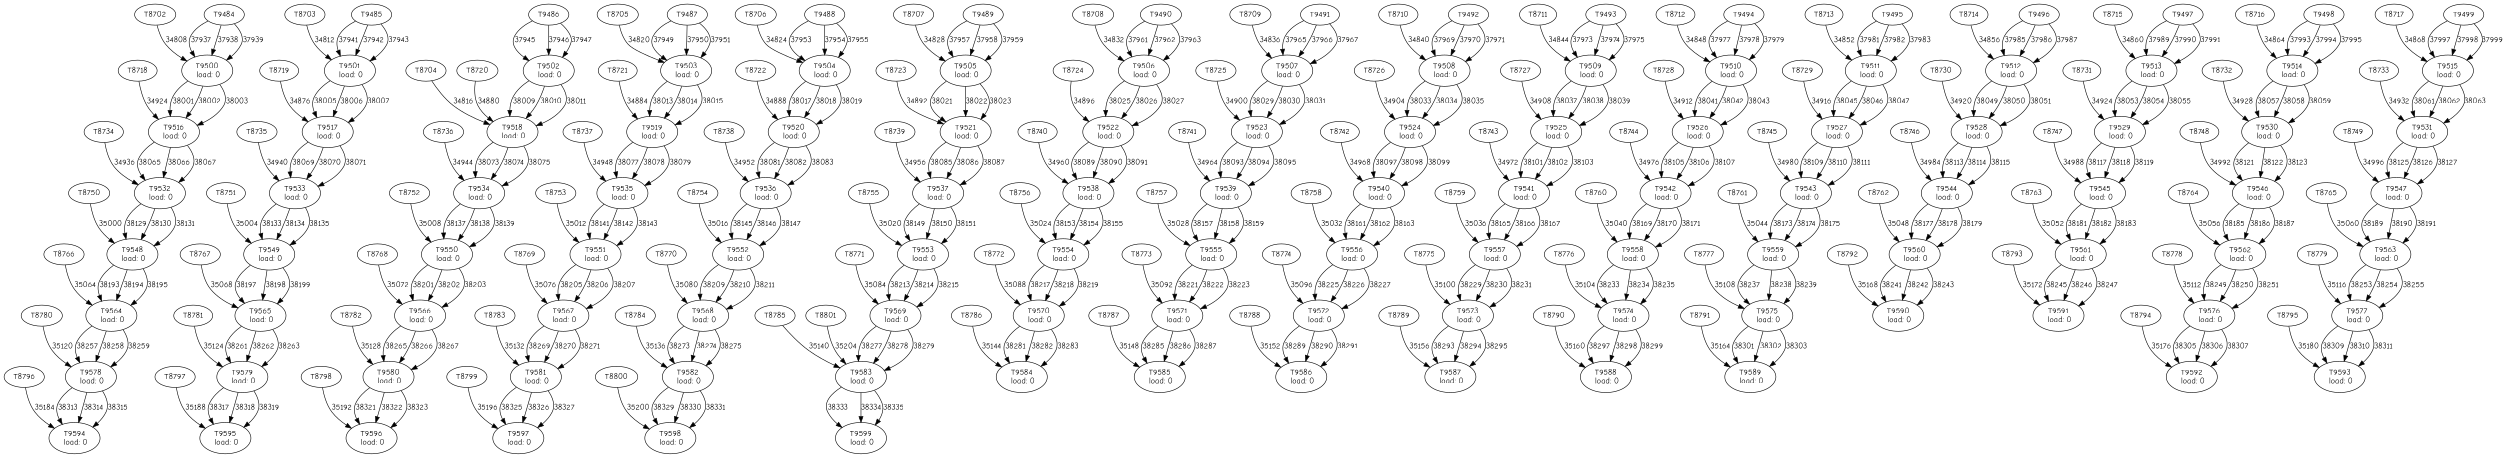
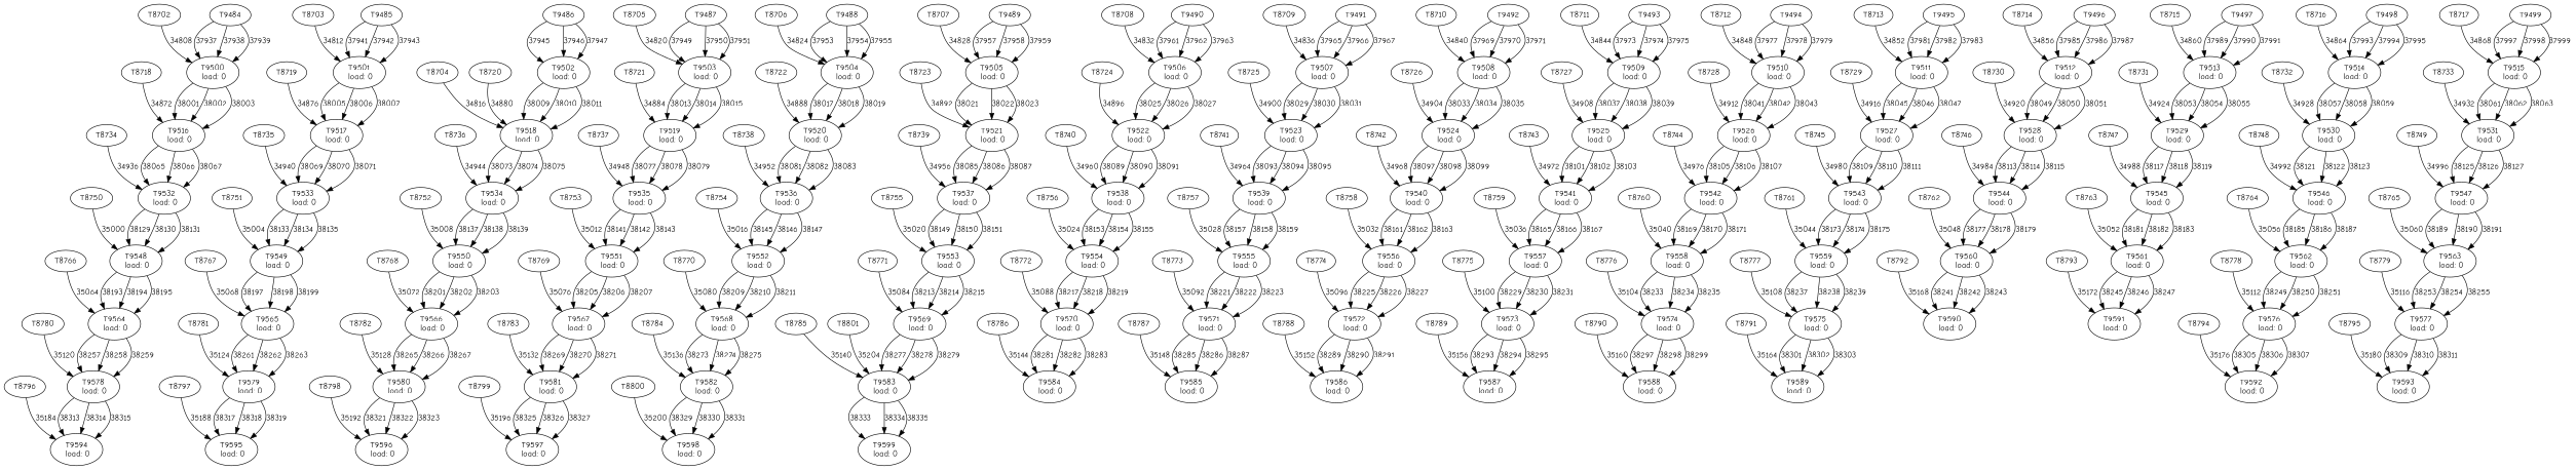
  digraph {
    fontname="Comic Neue"
    node [fontname="Comic Neue"]
    edge [fontname="Comic Neue"]
    n1 [label="T9500\n load: 0"]
    n2 [label="T9516\n load: 0"]
    n3 [label="T9532\n load: 0"]
    T8702
    T9484
    n6 [label="T9501\n load: 0"]
    n7 [label="T9517\n load: 0"]
    n8 [label="T9533\n load: 0"]
    T8703
    T9485
    n11 [label="T9502\n load: 0"]
    n12 [label="T9518\n load: 0"]
    n13 [label="T9534\n load: 0"]
    T8704
    T9486
    n16 [label="T9503\n load: 0"]
    n17 [label="T9519\n load: 0"]
    n18 [label="T9535\n load: 0"]
    T8705
    T9487
    n21 [label="T9504\n load: 0"]
    n22 [label="T9520\n load: 0"]
    n23 [label="T9536\n load: 0"]
    T8706
    T9488
    n26 [label="T9505\n load: 0"]
    n27 [label="T9521\n load: 0"]
    n28 [label="T9537\n load: 0"]
    T8707
    T9489
    n31 [label="T9506\n load: 0"]
    n32 [label="T9522\n load: 0"]
    n33 [label="T9538\n load: 0"]
    T8708
    T9490
    n36 [label="T9507\n load: 0"]
    n37 [label="T9523\n load: 0"]
    n38 [label="T9539\n load: 0"]
    T8709
    T9491
    n41 [label="T9508\n load: 0"]
    n42 [label="T9524\n load: 0"]
    n43 [label="T9540\n load: 0"]
    T8710
    T9492
    n46 [label="T9509\n load: 0"]
    n47 [label="T9525\n load: 0"]
    n48 [label="T9541\n load: 0"]
    T8711
    T9493
    n51 [label="T9510\n load: 0"]
    n52 [label="T9526\n load: 0"]
    n53 [label="T9542\n load: 0"]
    T8712
    T9494
    n56 [label="T9511\n load: 0"]
    n57 [label="T9527\n load: 0"]
    n58 [label="T9543\n load: 0"]
    T8713
    T9495
    n61 [label="T9512\n load: 0"]
    n62 [label="T9528\n load: 0"]
    n63 [label="T9544\n load: 0"]
    T8714
    T9496
    n66 [label="T9513\n load: 0"]
    n67 [label="T9529\n load: 0"]
    n68 [label="T9545\n load: 0"]
    T8715
    T9497
    n71 [label="T9514\n load: 0"]
    n72 [label="T9530\n load: 0"]
    n73 [label="T9546\n load: 0"]
    T8716
    T9498
    n76 [label="T9515\n load: 0"]
    n77 [label="T9531\n load: 0"]
    n78 [label="T9547\n load: 0"]
    T8717
    T9499
    n81 [label="T9548\n load: 0"]
    T8718
    n83 [label="T9549\n load: 0"]
    T8719
    n85 [label="T9550\n load: 0"]
    T8720
    n87 [label="T9551\n load: 0"]
    T8721
    n89 [label="T9552\n load: 0"]
    T8722
    n91 [label="T9553\n load: 0"]
    T8723
    n93 [label="T9554\n load: 0"]
    T8724
    n95 [label="T9555\n load: 0"]
    T8725
    n97 [label="T9556\n load: 0"]
    T8726
    n99 [label="T9557\n load: 0"]
    T8727
    n101 [label="T9558\n load: 0"]
    T8728
    n103 [label="T9559\n load: 0"]
    T8729
    n105 [label="T9560\n load: 0"]
    T8730
    n107 [label="T9561\n load: 0"]
    T8731
    n109 [label="T9562\n load: 0"]
    T8732
    n111 [label="T9563\n load: 0"]
    T8733
    n113 [label="T9564\n load: 0"]
    T8734
    n115 [label="T9565\n load: 0"]
    T8735
    n117 [label="T9566\n load: 0"]
    T8736
    n119 [label="T9567\n load: 0"]
    T8737
    n121 [label="T9568\n load: 0"]
    T8738
    n123 [label="T9569\n load: 0"]
    T8739
    n125 [label="T9570\n load: 0"]
    T8740
    n127 [label="T9571\n load: 0"]
    T8741
    n129 [label="T9572\n load: 0"]
    T8742
    n131 [label="T9573\n load: 0"]
    T8743
    n133 [label="T9574\n load: 0"]
    T8744
    n135 [label="T9575\n load: 0"]
    T8745
    n137 [label="T9590\n load: 0"]
    T8746
    n139 [label="T9591\n load: 0"]
    T8747
    n141 [label="T9576\n load: 0"]
    T8748
    n143 [label="T9577\n load: 0"]
    T8749
    n145 [label="T9578\n load: 0"]
    T8750
    n147 [label="T9579\n load: 0"]
    T8751
    n149 [label="T9580\n load: 0"]
    T8752
    n151 [label="T9581\n load: 0"]
    T8753
    n153 [label="T9582\n load: 0"]
    T8754
    n155 [label="T9583\n load: 0"]
    T8755
    n157 [label="T9584\n load: 0"]
    T8756
    n159 [label="T9585\n load: 0"]
    T8757
    n161 [label="T9586\n load: 0"]
    T8758
    n163 [label="T9587\n load: 0"]
    T8759
    n165 [label="T9588\n load: 0"]
    T8760
    n167 [label="T9589\n load: 0"]
    T8761
    T8762
    T8763
    n171 [label="T9592\n load: 0"]
    T8764
    n173 [label="T9593\n load: 0"]
    T8765
    n175 [label="T9594\n load: 0"]
    T8766
    n177 [label="T9595\n load: 0"]
    T8767
    n179 [label="T9596\n load: 0"]
    T8768
    n181 [label="T9597\n load: 0"]
    T8769
    n183 [label="T9598\n load: 0"]
    T8770
    n185 [label="T9599\n load: 0"]
    T8771
    T8772
    T8773
    T8774
    T8775
    T8776
    T8777
    T8778
    T8779
    T8780
    T8781
    T8782
    T8783
    T8784
    T8785
    T8786
    T8787
    T8788
    T8789
    T8790
    T8791
    T8792
    T8793
    T8794
    T8795
    T8796
    T8797
    T8798
    T8799
    T8800
    T8801
    n1 -> n2 [label=38001]
    n1 -> n2 [label=38002]
    n1 -> n2 [label=38003]
    n2 -> n3 [label=38065]
    n2 -> n3 [label=38066]
    n2 -> n3 [label=38067]
    n3 -> n81 [label=38129]
    n3 -> n81 [label=38130]
    n3 -> n81 [label=38131]
    T8702 -> n1 [label=34808]
    T9484 -> n1 [label=37937]
    T9484 -> n1 [label=37938]
    T9484 -> n1 [label=37939]
    n6 -> n7 [label=38005]
    n6 -> n7 [label=38006]
    n6 -> n7 [label=38007]
    n7 -> n8 [label=38069]
    n7 -> n8 [label=38070]
    n7 -> n8 [label=38071]
    n8 -> n83 [label=38133]
    n8 -> n83 [label=38134]
    n8 -> n83 [label=38135]
    T8703 -> n6 [label=34812]
    T9485 -> n6 [label=37941]
    T9485 -> n6 [label=37942]
    T9485 -> n6 [label=37943]
    n11 -> n12 [label=38009]
    n11 -> n12 [label=38010]
    n11 -> n12 [label=38011]
    n12 -> n13 [label=38073]
    n12 -> n13 [label=38074]
    n12 -> n13 [label=38075]
    n13 -> n85 [label=38137]
    n13 -> n85 [label=38138]
    n13 -> n85 [label=38139]
    T8704 -> n12 [label=34816]
    T9486 -> n11 [label=37945]
    T9486 -> n11 [label=37946]
    T9486 -> n11 [label=37947]
    n16 -> n17 [label=38013]
    n16 -> n17 [label=38014]
    n16 -> n17 [label=38015]
    n17 -> n18 [label=38077]
    n17 -> n18 [label=38078]
    n17 -> n18 [label=38079]
    n18 -> n87 [label=38141]
    n18 -> n87 [label=38142]
    n18 -> n87 [label=38143]
    T8705 -> n16 [label=34820]
    T9487 -> n16 [label=37949]
    T9487 -> n16 [label=37950]
    T9487 -> n16 [label=37951]
    n21 -> n22 [label=38017]
    n21 -> n22 [label=38018]
    n21 -> n22 [label=38019]
    n22 -> n23 [label=38081]
    n22 -> n23 [label=38082]
    n22 -> n23 [label=38083]
    n23 -> n89 [label=38145]
    n23 -> n89 [label=38146]
    n23 -> n89 [label=38147]
    T8706 -> n21 [label=34824]
    T9488 -> n21 [label=37953]
    T9488 -> n21 [label=37954]
    T9488 -> n21 [label=37955]
    n26 -> n27 [label=38021]
    n26 -> n27 [label=38022]
    n26 -> n27 [label=38023]
    n27 -> n28 [label=38085]
    n27 -> n28 [label=38086]
    n27 -> n28 [label=38087]
    n28 -> n91 [label=38149]
    n28 -> n91 [label=38150]
    n28 -> n91 [label=38151]
    T8707 -> n26 [label=34828]
    T9489 -> n26 [label=37957]
    T9489 -> n26 [label=37958]
    T9489 -> n26 [label=37959]
    n31 -> n32 [label=38025]
    n31 -> n32 [label=38026]
    n31 -> n32 [label=38027]
    n32 -> n33 [label=38089]
    n32 -> n33 [label=38090]
    n32 -> n33 [label=38091]
    n33 -> n93 [label=38153]
    n33 -> n93 [label=38154]
    n33 -> n93 [label=38155]
    T8708 -> n31 [label=34832]
    T9490 -> n31 [label=37961]
    T9490 -> n31 [label=37962]
    T9490 -> n31 [label=37963]
    n36 -> n37 [label=38029]
    n36 -> n37 [label=38030]
    n36 -> n37 [label=38031]
    n37 -> n38 [label=38093]
    n37 -> n38 [label=38094]
    n37 -> n38 [label=38095]
    n38 -> n95 [label=38157]
    n38 -> n95 [label=38158]
    n38 -> n95 [label=38159]
    T8709 -> n36 [label=34836]
    T9491 -> n36 [label=37965]
    T9491 -> n36 [label=37966]
    T9491 -> n36 [label=37967]
    n41 -> n42 [label=38033]
    n41 -> n42 [label=38034]
    n41 -> n42 [label=38035]
    n42 -> n43 [label=38097]
    n42 -> n43 [label=38098]
    n42 -> n43 [label=38099]
    n43 -> n97 [label=38161]
    n43 -> n97 [label=38162]
    n43 -> n97 [label=38163]
    T8710 -> n41 [label=34840]
    T9492 -> n41 [label=37969]
    T9492 -> n41 [label=37970]
    T9492 -> n41 [label=37971]
    n46 -> n47 [label=38037]
    n46 -> n47 [label=38038]
    n46 -> n47 [label=38039]
    n47 -> n48 [label=38101]
    n47 -> n48 [label=38102]
    n47 -> n48 [label=38103]
    n48 -> n99 [label=38165]
    n48 -> n99 [label=38166]
    n48 -> n99 [label=38167]
    T8711 -> n46 [label=34844]
    T9493 -> n46 [label=37973]
    T9493 -> n46 [label=37974]
    T9493 -> n46 [label=37975]
    n51 -> n52 [label=38041]
    n51 -> n52 [label=38042]
    n51 -> n52 [label=38043]
    n52 -> n53 [label=38105]
    n52 -> n53 [label=38106]
    n52 -> n53 [label=38107]
    n53 -> n101 [label=38169]
    n53 -> n101 [label=38170]
    n53 -> n101 [label=38171]
    T8712 -> n51 [label=34848]
    T9494 -> n51 [label=37977]
    T9494 -> n51 [label=37978]
    T9494 -> n51 [label=37979]
    n56 -> n57 [label=38045]
    n56 -> n57 [label=38046]
    n56 -> n57 [label=38047]
    n57 -> n58 [label=38109]
    n57 -> n58 [label=38110]
    n57 -> n58 [label=38111]
    n58 -> n103 [label=38173]
    n58 -> n103 [label=38174]
    n58 -> n103 [label=38175]
    T8713 -> n56 [label=34852]
    T9495 -> n56 [label=37981]
    T9495 -> n56 [label=37982]
    T9495 -> n56 [label=37983]
    n61 -> n62 [label=38049]
    n61 -> n62 [label=38050]
    n61 -> n62 [label=38051]
    n62 -> n63 [label=38113]
    n62 -> n63 [label=38114]
    n62 -> n63 [label=38115]
    n63 -> n105 [label=38177]
    n63 -> n105 [label=38178]
    n63 -> n105 [label=38179]
    T8714 -> n61 [label=34856]
    T9496 -> n61 [label=37985]
    T9496 -> n61 [label=37986]
    T9496 -> n61 [label=37987]
    n66 -> n67 [label=38053]
    n66 -> n67 [label=38054]
    n66 -> n67 [label=38055]
    n67 -> n68 [label=38117]
    n67 -> n68 [label=38118]
    n67 -> n68 [label=38119]
    n68 -> n107 [label=38181]
    n68 -> n107 [label=38182]
    n68 -> n107 [label=38183]
    T8715 -> n66 [label=34860]
    T9497 -> n66 [label=37989]
    T9497 -> n66 [label=37990]
    T9497 -> n66 [label=37991]
    n71 -> n72 [label=38057]
    n71 -> n72 [label=38058]
    n71 -> n72 [label=38059]
    n72 -> n73 [label=38121]
    n72 -> n73 [label=38122]
    n72 -> n73 [label=38123]
    n73 -> n109 [label=38185]
    n73 -> n109 [label=38186]
    n73 -> n109 [label=38187]
    T8716 -> n71 [label=34864]
    T9498 -> n71 [label=37993]
    T9498 -> n71 [label=37994]
    T9498 -> n71 [label=37995]
    n76 -> n77 [label=38061]
    n76 -> n77 [label=38062]
    n76 -> n77 [label=38063]
    n77 -> n78 [label=38125]
    n77 -> n78 [label=38126]
    n77 -> n78 [label=38127]
    n78 -> n111 [label=38189]
    n78 -> n111 [label=38190]
    n78 -> n111 [label=38191]
    T8717 -> n76 [label=34868]
    T9499 -> n76 [label=37997]
    T9499 -> n76 [label=37998]
    T9499 -> n76 [label=37999]
    n81 -> n113 [label=38193]
    n81 -> n113 [label=38194]
    n81 -> n113 [label=38195]
-   T8718 -> n2 [label=34924]
+   T8718 -> n2 [label=34872]
    n83 -> n115 [label=38197]
    n83 -> n115 [label=38198]
    n83 -> n115 [label=38199]
    T8719 -> n7 [label=34876]
    n85 -> n117 [label=38201]
    n85 -> n117 [label=38202]
    n85 -> n117 [label=38203]
    T8720 -> n12 [label=34880]
    n87 -> n119 [label=38205]
    n87 -> n119 [label=38206]
    n87 -> n119 [label=38207]
    T8721 -> n17 [label=34884]
    n89 -> n121 [label=38209]
    n89 -> n121 [label=38210]
    n89 -> n121 [label=38211]
    T8722 -> n22 [label=34888]
    n91 -> n123 [label=38213]
    n91 -> n123 [label=38214]
    n91 -> n123 [label=38215]
    T8723 -> n27 [label=34892]
    n93 -> n125 [label=38217]
    n93 -> n125 [label=38218]
    n93 -> n125 [label=38219]
    T8724 -> n32 [label=34896]
    n95 -> n127 [label=38221]
    n95 -> n127 [label=38222]
    n95 -> n127 [label=38223]
    T8725 -> n37 [label=34900]
    n97 -> n129 [label=38225]
    n97 -> n129 [label=38226]
    n97 -> n129 [label=38227]
    T8726 -> n42 [label=34904]
    n99 -> n131 [label=38229]
    n99 -> n131 [label=38230]
    n99 -> n131 [label=38231]
    T8727 -> n47 [label=34908]
    n101 -> n133 [label=38233]
    n101 -> n133 [label=38234]
    n101 -> n133 [label=38235]
    T8728 -> n52 [label=34912]
    n103 -> n135 [label=38237]
    n103 -> n135 [label=38238]
    n103 -> n135 [label=38239]
    T8729 -> n57 [label=34916]
    n105 -> n137 [label=38241]
    n105 -> n137 [label=38242]
    n105 -> n137 [label=38243]
    T8730 -> n62 [label=34920]
    n107 -> n139 [label=38245]
    n107 -> n139 [label=38246]
    n107 -> n139 [label=38247]
    T8731 -> n67 [label=34924]
    n109 -> n141 [label=38249]
    n109 -> n141 [label=38250]
    n109 -> n141 [label=38251]
    T8732 -> n72 [label=34928]
    n111 -> n143 [label=38253]
    n111 -> n143 [label=38254]
    n111 -> n143 [label=38255]
    T8733 -> n77 [label=34932]
    n113 -> n145 [label=38257]
    n113 -> n145 [label=38258]
    n113 -> n145 [label=38259]
    T8734 -> n3 [label=34936]
    n115 -> n147 [label=38261]
    n115 -> n147 [label=38262]
    n115 -> n147 [label=38263]
    T8735 -> n8 [label=34940]
    n117 -> n149 [label=38265]
    n117 -> n149 [label=38266]
    n117 -> n149 [label=38267]
    T8736 -> n13 [label=34944]
    n119 -> n151 [label=38269]
    n119 -> n151 [label=38270]
    n119 -> n151 [label=38271]
    T8737 -> n18 [label=34948]
    n121 -> n153 [label=38273]
    n121 -> n153 [label=38274]
    n121 -> n153 [label=38275]
    T8738 -> n23 [label=34952]
    n123 -> n155 [label=38277]
    n123 -> n155 [label=38278]
    n123 -> n155 [label=38279]
    T8739 -> n28 [label=34956]
    n125 -> n157 [label=38281]
    n125 -> n157 [label=38282]
    n125 -> n157 [label=38283]
    T8740 -> n33 [label=34960]
    n127 -> n159 [label=38285]
    n127 -> n159 [label=38286]
    n127 -> n159 [label=38287]
    T8741 -> n38 [label=34964]
    n129 -> n161 [label=38289]
    n129 -> n161 [label=38290]
    n129 -> n161 [label=38291]
    T8742 -> n43 [label=34968]
    n131 -> n163 [label=38293]
    n131 -> n163 [label=38294]
    n131 -> n163 [label=38295]
    T8743 -> n48 [label=34972]
    n133 -> n165 [label=38297]
    n133 -> n165 [label=38298]
    n133 -> n165 [label=38299]
    T8744 -> n53 [label=34976]
    n135 -> n167 [label=38301]
    n135 -> n167 [label=38302]
    n135 -> n167 [label=38303]
    T8745 -> n58 [label=34980]
    T8746 -> n63 [label=34984]
    T8747 -> n68 [label=34988]
    n141 -> n171 [label=38305]
    n141 -> n171 [label=38306]
    n141 -> n171 [label=38307]
    T8748 -> n73 [label=34992]
    n143 -> n173 [label=38309]
    n143 -> n173 [label=38310]
    n143 -> n173 [label=38311]
    T8749 -> n78 [label=34996]
    n145 -> n175 [label=38313]
    n145 -> n175 [label=38314]
    n145 -> n175 [label=38315]
    T8750 -> n81 [label=35000]
    n147 -> n177 [label=38317]
    n147 -> n177 [label=38318]
    n147 -> n177 [label=38319]
    T8751 -> n83 [label=35004]
    n149 -> n179 [label=38321]
    n149 -> n179 [label=38322]
    n149 -> n179 [label=38323]
    T8752 -> n85 [label=35008]
    n151 -> n181 [label=38325]
    n151 -> n181 [label=38326]
    n151 -> n181 [label=38327]
    T8753 -> n87 [label=35012]
    n153 -> n183 [label=38329]
    n153 -> n183 [label=38330]
    n153 -> n183 [label=38331]
    T8754 -> n89 [label=35016]
    n155 -> n185 [label=38333]
    n155 -> n185 [label=38334]
    n155 -> n185 [label=38335]
    T8755 -> n91 [label=35020]
    T8756 -> n93 [label=35024]
    T8757 -> n95 [label=35028]
    T8758 -> n97 [label=35032]
    T8759 -> n99 [label=35036]
    T8760 -> n101 [label=35040]
    T8761 -> n103 [label=35044]
    T8762 -> n105 [label=35048]
    T8763 -> n107 [label=35052]
    T8764 -> n109 [label=35056]
    T8765 -> n111 [label=35060]
    T8766 -> n113 [label=35064]
    T8767 -> n115 [label=35068]
    T8768 -> n117 [label=35072]
    T8769 -> n119 [label=35076]
    T8770 -> n121 [label=35080]
    T8771 -> n123 [label=35084]
    T8772 -> n125 [label=35088]
    T8773 -> n127 [label=35092]
    T8774 -> n129 [label=35096]
    T8775 -> n131 [label=35100]
    T8776 -> n133 [label=35104]
    T8777 -> n135 [label=35108]
    T8778 -> n141 [label=35112]
    T8779 -> n143 [label=35116]
    T8780 -> n145 [label=35120]
    T8781 -> n147 [label=35124]
    T8782 -> n149 [label=35128]
    T8783 -> n151 [label=35132]
    T8784 -> n153 [label=35136]
    T8785 -> n155 [label=35140]
    T8786 -> n157 [label=35144]
    T8787 -> n159 [label=35148]
    T8788 -> n161 [label=35152]
    T8789 -> n163 [label=35156]
    T8790 -> n165 [label=35160]
    T8791 -> n167 [label=35164]
    T8792 -> n137 [label=35168]
    T8793 -> n139 [label=35172]
    T8794 -> n171 [label=35176]
    T8795 -> n173 [label=35180]
    T8796 -> n175 [label=35184]
    T8797 -> n177 [label=35188]
    T8798 -> n179 [label=35192]
    T8799 -> n181 [label=35196]
    T8800 -> n183 [label=35200]
    T8801 -> n155 [label=35204]
  }
